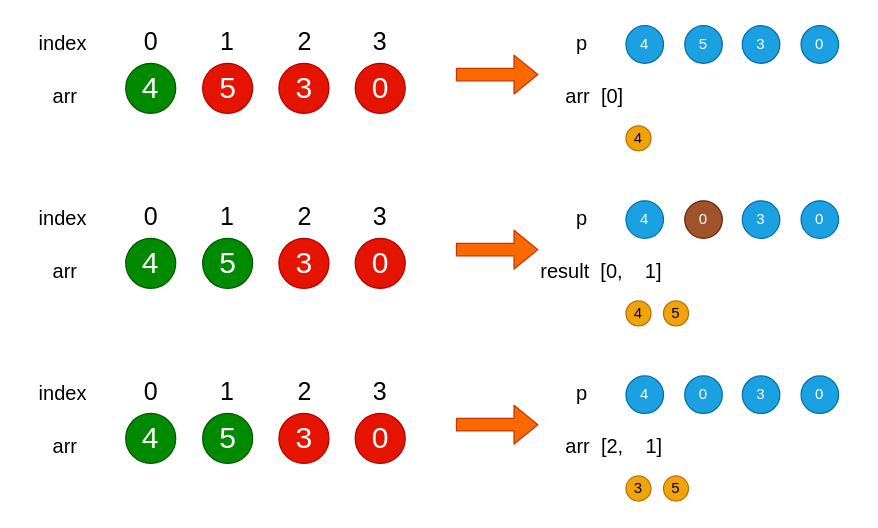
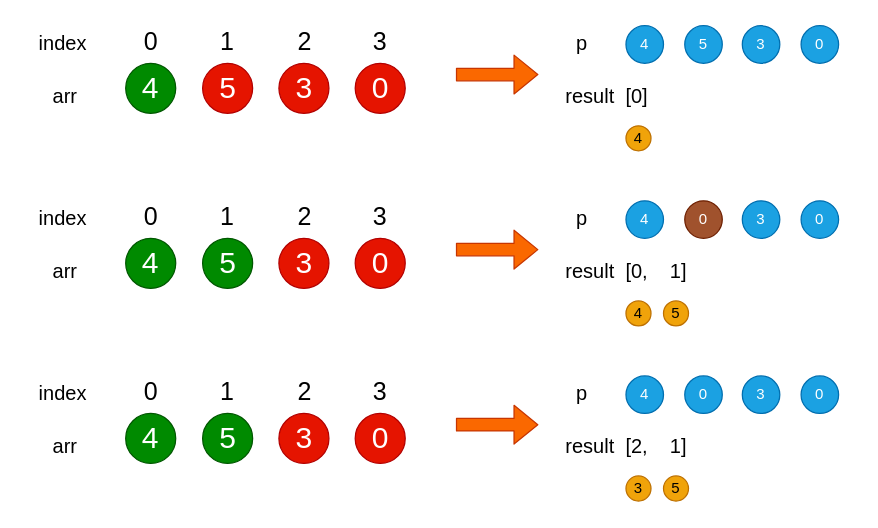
  <mxCell id="0" />
  <mxCell id="1" parent="0" />
  <mxCell id="2" value="4" style="ellipse;whiteSpace=wrap;html=1;aspect=fixed;fillColor=#008a00;strokeColor=#005700;fontColor=#ffffff;fontSize=24;" parent="1" vertex="1"><mxGeometry x="100" y="50" width="40" height="40" as="geometry" /></mxCell>
  <mxCell id="3" value="&lt;font style=&quot;font-size: 16px&quot;&gt;index&lt;/font&gt;" style="text;html=1;strokeColor=none;fillColor=none;align=center;verticalAlign=middle;whiteSpace=wrap;rounded=0;fontSize=28;" parent="1" vertex="1"><mxGeometry x="20" y="20" width="60" height="20" as="geometry" /></mxCell>
  <mxCell id="4" value="&lt;font style=&quot;font-size: 20px&quot;&gt;0&lt;/font&gt;" style="text;html=1;strokeColor=none;fillColor=none;align=center;verticalAlign=middle;whiteSpace=wrap;rounded=0;fontSize=28;" parent="1" vertex="1"><mxGeometry x="105.75" y="20" width="28.5" height="20" as="geometry" /></mxCell>
  <mxCell id="5" value="5" style="ellipse;whiteSpace=wrap;html=1;aspect=fixed;fillColor=#e51400;strokeColor=#B20000;fontColor=#ffffff;fontSize=24;" vertex="1" parent="1"><mxGeometry x="161.5" y="50" width="40" height="40" as="geometry" /></mxCell>
  <mxCell id="6" value="3" style="ellipse;whiteSpace=wrap;html=1;aspect=fixed;fillColor=#e51400;strokeColor=#B20000;fontColor=#ffffff;fontSize=24;" vertex="1" parent="1"><mxGeometry x="222.5" y="50" width="40" height="40" as="geometry" /></mxCell>
  <mxCell id="7" value="0" style="ellipse;whiteSpace=wrap;html=1;aspect=fixed;fillColor=#e51400;strokeColor=#B20000;fontColor=#ffffff;fontSize=24;" vertex="1" parent="1"><mxGeometry x="283.5" y="50" width="40" height="40" as="geometry" /></mxCell>
  <mxCell id="8" value="&lt;font style=&quot;font-size: 20px&quot;&gt;2&lt;/font&gt;" style="text;html=1;strokeColor=none;fillColor=none;align=center;verticalAlign=middle;whiteSpace=wrap;rounded=0;fontSize=28;" vertex="1" parent="1"><mxGeometry x="228.5" y="20" width="28.5" height="20" as="geometry" /></mxCell>
  <mxCell id="9" value="&lt;font style=&quot;font-size: 20px&quot;&gt;3&lt;/font&gt;" style="text;html=1;strokeColor=none;fillColor=none;align=center;verticalAlign=middle;whiteSpace=wrap;rounded=0;fontSize=28;" vertex="1" parent="1"><mxGeometry x="289.25" y="20" width="28.5" height="20" as="geometry" /></mxCell>
  <mxCell id="10" value="&lt;span style=&quot;font-size: 20px&quot;&gt;1&lt;/span&gt;" style="text;html=1;strokeColor=none;fillColor=none;align=center;verticalAlign=middle;whiteSpace=wrap;rounded=0;fontSize=28;" vertex="1" parent="1"><mxGeometry x="166.5" y="20" width="28.5" height="20" as="geometry" /></mxCell>
  <mxCell id="11" value="&lt;font style=&quot;font-size: 16px&quot;&gt;arr&lt;/font&gt;" style="text;whiteSpace=wrap;html=1;" vertex="1" parent="1"><mxGeometry x="40" y="60" width="30" height="20" as="geometry" /></mxCell>
  <mxCell id="12" value="&lt;font style=&quot;font-size: 16px&quot;&gt;p&lt;/font&gt;" style="text;html=1;strokeColor=none;fillColor=none;align=center;verticalAlign=middle;whiteSpace=wrap;rounded=0;fontSize=28;" vertex="1" parent="1"><mxGeometry x="450" y="20" width="30" height="20" as="geometry" /></mxCell>
  <mxCell id="13" value="4" style="ellipse;whiteSpace=wrap;html=1;aspect=fixed;strokeColor=#006EAF;fillColor=#1ba1e2;fontColor=#ffffff;" vertex="1" parent="1"><mxGeometry x="500" y="20" width="30" height="30" as="geometry" /></mxCell>
  <mxCell id="14" value="5" style="ellipse;whiteSpace=wrap;html=1;aspect=fixed;strokeColor=#006EAF;fillColor=#1ba1e2;fontColor=#ffffff;" vertex="1" parent="1"><mxGeometry x="547" y="20" width="30" height="30" as="geometry" /></mxCell>
  <mxCell id="15" value="0" style="ellipse;whiteSpace=wrap;html=1;aspect=fixed;strokeColor=#006EAF;fillColor=#1ba1e2;fontColor=#ffffff;" vertex="1" parent="1"><mxGeometry x="640" y="20" width="30" height="30" as="geometry" /></mxCell>
  <mxCell id="16" value="3" style="ellipse;whiteSpace=wrap;html=1;aspect=fixed;strokeColor=#006EAF;fillColor=#1ba1e2;fontColor=#ffffff;" vertex="1" parent="1"><mxGeometry x="593" y="20" width="30" height="30" as="geometry" /></mxCell>
- <mxCell id="17" value="&lt;span style=&quot;font-size: 16px&quot;&gt;arr&amp;nbsp; [0]&lt;/span&gt;" style="text;whiteSpace=wrap;html=1;" vertex="1" parent="1"><mxGeometry x="450" y="60" width="230" height="30" as="geometry" /></mxCell>
+ <mxCell id="17" value="&lt;span style=&quot;font-size: 16px&quot;&gt;result&amp;nbsp; [0]&lt;/span&gt;" style="text;whiteSpace=wrap;html=1;" vertex="1" parent="1"><mxGeometry x="450" y="60" width="230" height="30" as="geometry" /></mxCell>
  <mxCell id="18" value="4" style="ellipse;whiteSpace=wrap;html=1;aspect=fixed;strokeColor=#BD7000;fillColor=#f0a30a;fontColor=#000000;" vertex="1" parent="1"><mxGeometry x="500" y="100" width="20" height="20" as="geometry" /></mxCell>
  <mxCell id="19" value="" style="shape=flexArrow;endArrow=classic;html=1;fillColor=#fa6800;strokeColor=#C73500;" edge="1" parent="1"><mxGeometry width="50" height="50" relative="1" as="geometry"><mxPoint x="364" y="59" as="sourcePoint" /><mxPoint x="430" y="59" as="targetPoint" /></mxGeometry></mxCell>
  <mxCell id="20" value="4" style="ellipse;whiteSpace=wrap;html=1;aspect=fixed;fillColor=#008a00;strokeColor=#005700;fontColor=#ffffff;fontSize=24;" vertex="1" parent="1"><mxGeometry x="100" y="190" width="40" height="40" as="geometry" /></mxCell>
  <mxCell id="21" value="&lt;font style=&quot;font-size: 16px&quot;&gt;index&lt;/font&gt;" style="text;html=1;strokeColor=none;fillColor=none;align=center;verticalAlign=middle;whiteSpace=wrap;rounded=0;fontSize=28;" vertex="1" parent="1"><mxGeometry x="20" y="160" width="60" height="20" as="geometry" /></mxCell>
  <mxCell id="22" value="&lt;font style=&quot;font-size: 20px&quot;&gt;0&lt;/font&gt;" style="text;html=1;strokeColor=none;fillColor=none;align=center;verticalAlign=middle;whiteSpace=wrap;rounded=0;fontSize=28;" vertex="1" parent="1"><mxGeometry x="105.75" y="160" width="28.5" height="20" as="geometry" /></mxCell>
  <mxCell id="23" value="5" style="ellipse;whiteSpace=wrap;html=1;aspect=fixed;fillColor=#008a00;strokeColor=#005700;fontColor=#ffffff;fontSize=24;" vertex="1" parent="1"><mxGeometry x="161.5" y="190" width="40" height="40" as="geometry" /></mxCell>
  <mxCell id="24" value="3" style="ellipse;whiteSpace=wrap;html=1;aspect=fixed;fillColor=#e51400;strokeColor=#B20000;fontColor=#ffffff;fontSize=24;" vertex="1" parent="1"><mxGeometry x="222.5" y="190" width="40" height="40" as="geometry" /></mxCell>
  <mxCell id="25" value="0" style="ellipse;whiteSpace=wrap;html=1;aspect=fixed;fillColor=#e51400;strokeColor=#B20000;fontColor=#ffffff;fontSize=24;" vertex="1" parent="1"><mxGeometry x="283.5" y="190" width="40" height="40" as="geometry" /></mxCell>
  <mxCell id="26" value="&lt;font style=&quot;font-size: 20px&quot;&gt;2&lt;/font&gt;" style="text;html=1;strokeColor=none;fillColor=none;align=center;verticalAlign=middle;whiteSpace=wrap;rounded=0;fontSize=28;" vertex="1" parent="1"><mxGeometry x="228.5" y="160" width="28.5" height="20" as="geometry" /></mxCell>
  <mxCell id="27" value="&lt;font style=&quot;font-size: 20px&quot;&gt;3&lt;/font&gt;" style="text;html=1;strokeColor=none;fillColor=none;align=center;verticalAlign=middle;whiteSpace=wrap;rounded=0;fontSize=28;" vertex="1" parent="1"><mxGeometry x="289.25" y="160" width="28.5" height="20" as="geometry" /></mxCell>
  <mxCell id="28" value="&lt;span style=&quot;font-size: 20px&quot;&gt;1&lt;/span&gt;" style="text;html=1;strokeColor=none;fillColor=none;align=center;verticalAlign=middle;whiteSpace=wrap;rounded=0;fontSize=28;" vertex="1" parent="1"><mxGeometry x="166.5" y="160" width="28.5" height="20" as="geometry" /></mxCell>
  <mxCell id="29" value="&lt;font style=&quot;font-size: 16px&quot;&gt;arr&lt;/font&gt;" style="text;whiteSpace=wrap;html=1;" vertex="1" parent="1"><mxGeometry x="40" y="200" width="30" height="20" as="geometry" /></mxCell>
  <mxCell id="30" value="&lt;font style=&quot;font-size: 16px&quot;&gt;p&lt;/font&gt;" style="text;html=1;strokeColor=none;fillColor=none;align=center;verticalAlign=middle;whiteSpace=wrap;rounded=0;fontSize=28;" vertex="1" parent="1"><mxGeometry x="450" y="160" width="30" height="20" as="geometry" /></mxCell>
  <mxCell id="31" value="4" style="ellipse;whiteSpace=wrap;html=1;aspect=fixed;strokeColor=#006EAF;fillColor=#1ba1e2;fontColor=#ffffff;" vertex="1" parent="1"><mxGeometry x="500" y="160" width="30" height="30" as="geometry" /></mxCell>
  <mxCell id="32" value="0" style="ellipse;whiteSpace=wrap;html=1;aspect=fixed;strokeColor=#6D1F00;fillColor=#a0522d;fontColor=#ffffff;" vertex="1" parent="1"><mxGeometry x="547" y="160" width="30" height="30" as="geometry" /></mxCell>
  <mxCell id="33" value="0" style="ellipse;whiteSpace=wrap;html=1;aspect=fixed;strokeColor=#006EAF;fillColor=#1ba1e2;fontColor=#ffffff;" vertex="1" parent="1"><mxGeometry x="640" y="160" width="30" height="30" as="geometry" /></mxCell>
  <mxCell id="34" value="3" style="ellipse;whiteSpace=wrap;html=1;aspect=fixed;strokeColor=#006EAF;fillColor=#1ba1e2;fontColor=#ffffff;" vertex="1" parent="1"><mxGeometry x="593" y="160" width="30" height="30" as="geometry" /></mxCell>
- <mxCell id="35" value="&lt;span style=&quot;font-size: 16px&quot;&gt;result&amp;nbsp; [0,&amp;nbsp; &amp;nbsp; 1]&lt;/span&gt;" style="text;whiteSpace=wrap;html=1;" vertex="1" parent="1"><mxGeometry x="430" y="200" width="230" height="30" as="geometry" /></mxCell>
+ <mxCell id="35" value="&lt;span style=&quot;font-size: 16px&quot;&gt;result&amp;nbsp; [0,&amp;nbsp; &amp;nbsp; 1]&lt;/span&gt;" style="text;whiteSpace=wrap;html=1;" vertex="1" parent="1"><mxGeometry x="450" y="200" width="230" height="30" as="geometry" /></mxCell>
  <mxCell id="36" value="4" style="ellipse;whiteSpace=wrap;html=1;aspect=fixed;strokeColor=#BD7000;fillColor=#f0a30a;fontColor=#000000;" vertex="1" parent="1"><mxGeometry x="500" y="240" width="20" height="20" as="geometry" /></mxCell>
  <mxCell id="37" value="" style="shape=flexArrow;endArrow=classic;html=1;fillColor=#fa6800;strokeColor=#C73500;" edge="1" parent="1"><mxGeometry width="50" height="50" relative="1" as="geometry"><mxPoint x="364" y="199" as="sourcePoint" /><mxPoint x="430" y="199" as="targetPoint" /></mxGeometry></mxCell>
  <mxCell id="38" value="5" style="ellipse;whiteSpace=wrap;html=1;aspect=fixed;strokeColor=#BD7000;fillColor=#f0a30a;fontColor=#000000;" vertex="1" parent="1"><mxGeometry x="530" y="240" width="20" height="20" as="geometry" /></mxCell>
  <mxCell id="39" value="4" style="ellipse;whiteSpace=wrap;html=1;aspect=fixed;fillColor=#008a00;strokeColor=#005700;fontColor=#ffffff;fontSize=24;" vertex="1" parent="1"><mxGeometry x="100" y="330" width="40" height="40" as="geometry" /></mxCell>
  <mxCell id="40" value="&lt;font style=&quot;font-size: 16px&quot;&gt;index&lt;/font&gt;" style="text;html=1;strokeColor=none;fillColor=none;align=center;verticalAlign=middle;whiteSpace=wrap;rounded=0;fontSize=28;" vertex="1" parent="1"><mxGeometry x="20" y="300" width="60" height="20" as="geometry" /></mxCell>
  <mxCell id="41" value="&lt;font style=&quot;font-size: 20px&quot;&gt;0&lt;/font&gt;" style="text;html=1;strokeColor=none;fillColor=none;align=center;verticalAlign=middle;whiteSpace=wrap;rounded=0;fontSize=28;" vertex="1" parent="1"><mxGeometry x="105.75" y="300" width="28.5" height="20" as="geometry" /></mxCell>
  <mxCell id="42" value="5" style="ellipse;whiteSpace=wrap;html=1;aspect=fixed;fillColor=#008a00;strokeColor=#005700;fontColor=#ffffff;fontSize=24;" vertex="1" parent="1"><mxGeometry x="161.5" y="330" width="40" height="40" as="geometry" /></mxCell>
  <mxCell id="43" value="3" style="ellipse;whiteSpace=wrap;html=1;aspect=fixed;fillColor=#e51400;strokeColor=#B20000;fontColor=#ffffff;fontSize=24;" vertex="1" parent="1"><mxGeometry x="222.5" y="330" width="40" height="40" as="geometry" /></mxCell>
  <mxCell id="44" value="0" style="ellipse;whiteSpace=wrap;html=1;aspect=fixed;fillColor=#e51400;strokeColor=#B20000;fontColor=#ffffff;fontSize=24;" vertex="1" parent="1"><mxGeometry x="283.5" y="330" width="40" height="40" as="geometry" /></mxCell>
  <mxCell id="45" value="&lt;font style=&quot;font-size: 20px&quot;&gt;2&lt;/font&gt;" style="text;html=1;strokeColor=none;fillColor=none;align=center;verticalAlign=middle;whiteSpace=wrap;rounded=0;fontSize=28;" vertex="1" parent="1"><mxGeometry x="228.5" y="300" width="28.5" height="20" as="geometry" /></mxCell>
  <mxCell id="46" value="&lt;font style=&quot;font-size: 20px&quot;&gt;3&lt;/font&gt;" style="text;html=1;strokeColor=none;fillColor=none;align=center;verticalAlign=middle;whiteSpace=wrap;rounded=0;fontSize=28;" vertex="1" parent="1"><mxGeometry x="289.25" y="300" width="28.5" height="20" as="geometry" /></mxCell>
  <mxCell id="47" value="&lt;span style=&quot;font-size: 20px&quot;&gt;1&lt;/span&gt;" style="text;html=1;strokeColor=none;fillColor=none;align=center;verticalAlign=middle;whiteSpace=wrap;rounded=0;fontSize=28;" vertex="1" parent="1"><mxGeometry x="166.5" y="300" width="28.5" height="20" as="geometry" /></mxCell>
  <mxCell id="48" value="&lt;font style=&quot;font-size: 16px&quot;&gt;arr&lt;/font&gt;" style="text;whiteSpace=wrap;html=1;" vertex="1" parent="1"><mxGeometry x="40" y="340" width="30" height="20" as="geometry" /></mxCell>
  <mxCell id="49" value="&lt;font style=&quot;font-size: 16px&quot;&gt;p&lt;/font&gt;" style="text;html=1;strokeColor=none;fillColor=none;align=center;verticalAlign=middle;whiteSpace=wrap;rounded=0;fontSize=28;" vertex="1" parent="1"><mxGeometry x="450" y="300" width="30" height="20" as="geometry" /></mxCell>
  <mxCell id="50" value="4" style="ellipse;whiteSpace=wrap;html=1;aspect=fixed;strokeColor=#006EAF;fillColor=#1ba1e2;fontColor=#ffffff;" vertex="1" parent="1"><mxGeometry x="500" y="300" width="30" height="30" as="geometry" /></mxCell>
  <mxCell id="51" value="0" style="ellipse;whiteSpace=wrap;html=1;aspect=fixed;strokeColor=#006EAF;fillColor=#1ba1e2;fontColor=#ffffff;" vertex="1" parent="1"><mxGeometry x="547" y="300" width="30" height="30" as="geometry" /></mxCell>
  <mxCell id="52" value="0" style="ellipse;whiteSpace=wrap;html=1;aspect=fixed;strokeColor=#006EAF;fillColor=#1ba1e2;fontColor=#ffffff;" vertex="1" parent="1"><mxGeometry x="640" y="300" width="30" height="30" as="geometry" /></mxCell>
  <mxCell id="53" value="3" style="ellipse;whiteSpace=wrap;html=1;aspect=fixed;strokeColor=#006EAF;fillColor=#1ba1e2;fontColor=#ffffff;" vertex="1" parent="1"><mxGeometry x="593" y="300" width="30" height="30" as="geometry" /></mxCell>
- <mxCell id="54" value="&lt;span style=&quot;font-size: 16px&quot;&gt;arr&amp;nbsp; [2,&amp;nbsp; &amp;nbsp; 1]&lt;/span&gt;" style="text;whiteSpace=wrap;html=1;" vertex="1" parent="1"><mxGeometry x="450" y="340" width="230" height="30" as="geometry" /></mxCell>
+ <mxCell id="54" value="&lt;span style=&quot;font-size: 16px&quot;&gt;result&amp;nbsp; [2,&amp;nbsp; &amp;nbsp; 1]&lt;/span&gt;" style="text;whiteSpace=wrap;html=1;" vertex="1" parent="1"><mxGeometry x="450" y="340" width="230" height="30" as="geometry" /></mxCell>
  <mxCell id="55" value="3" style="ellipse;whiteSpace=wrap;html=1;aspect=fixed;strokeColor=#BD7000;fillColor=#f0a30a;fontColor=#000000;" vertex="1" parent="1"><mxGeometry x="500" y="380" width="20" height="20" as="geometry" /></mxCell>
  <mxCell id="56" value="" style="shape=flexArrow;endArrow=classic;html=1;fillColor=#fa6800;strokeColor=#C73500;" edge="1" parent="1"><mxGeometry width="50" height="50" relative="1" as="geometry"><mxPoint x="364" y="339" as="sourcePoint" /><mxPoint x="430" y="339" as="targetPoint" /></mxGeometry></mxCell>
  <mxCell id="57" value="5" style="ellipse;whiteSpace=wrap;html=1;aspect=fixed;strokeColor=#BD7000;fillColor=#f0a30a;fontColor=#000000;" vertex="1" parent="1"><mxGeometry x="530" y="380" width="20" height="20" as="geometry" /></mxCell>
